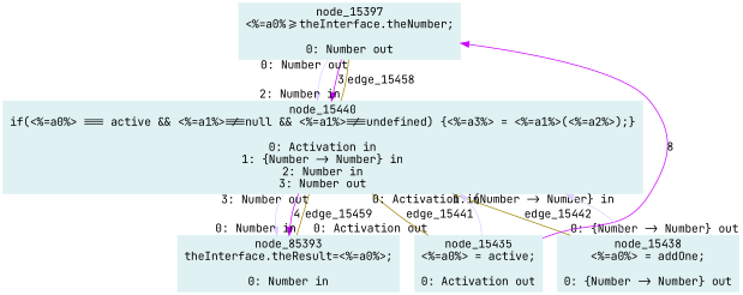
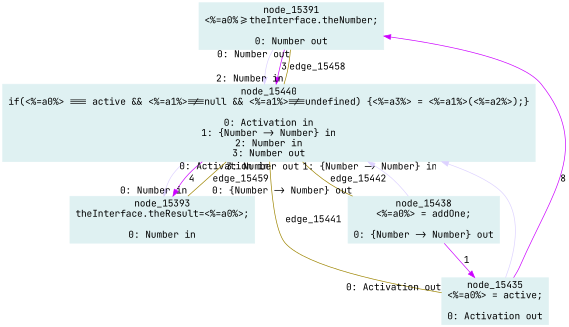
  digraph {
    fontname="JetBrains Mono"
    node [color="#dff1f2" fontname="JetBrains Mono" shape=box style=filled]
    edge [arrowHead=normal arrowsize=1 color="#ddd2ff" dir=forward fontname="JetBrains Mono"]
-   n1 [label="node_15397\n<%=a0%>=theInterface.theNumber;\n\n0: Number out"]
+   n1 [label="node_15391\n<%=a0%>=theInterface.theNumber;\n\n0: Number out"]
    n2 [label="node_15440\nif(<%=a0%> === active && <%=a1%>!==null && <%=a1%>!==undefined) {<%=a3%> = <%=a1%>(<%=a2%>);}\n\n0: Activation in\n1: {Number -> Number} in\n2: Number in\n3: Number out"]
-   n3 [label="node_85393\ntheInterface.theResult=<%=a0%>;\n\n0: Number in"]
+   n3 [label="node_15393\ntheInterface.theResult=<%=a0%>;\n\n0: Number in"]
    n4 [label="node_15435\n<%=a0%> = active;\n\n0: Activation out"]
    n5 [label="node_15438\n<%=a0%> = addOne;\n\n0: {Number -> Number} out"]
    n1 -> n2
    n1 -> n2 [color="#cc00ff" label=3]
    n2 -> n1 [arrowHead=none color="#9d8400" dir=none headlabel="0: Number out" label=edge_15458 taillabel="2: Number in"]
    n2 -> n3
    n2 -> n3 [color="#cc00ff" label=4]
    n2 -> n4 [arrowHead=none color="#9d8400" dir=none headlabel="0: Activation out" label=edge_15441 taillabel="0: Activation in"]
    n2 -> n5 [arrowHead=none color="#9d8400" dir=none headlabel="0: {Number -> Number} out" label=edge_15442 taillabel="1: {Number -> Number} in"]
    n3 -> n2 [arrowHead=none color="#9d8400" dir=none headlabel="3: Number out" label=edge_15459 taillabel="0: Number in"]
    n4 -> n1 [color="#cc00ff" label=8]
    n4 -> n2
    n5 -> n2
+   n5 -> n4 [color="#cc00ff" label=1]
  }
